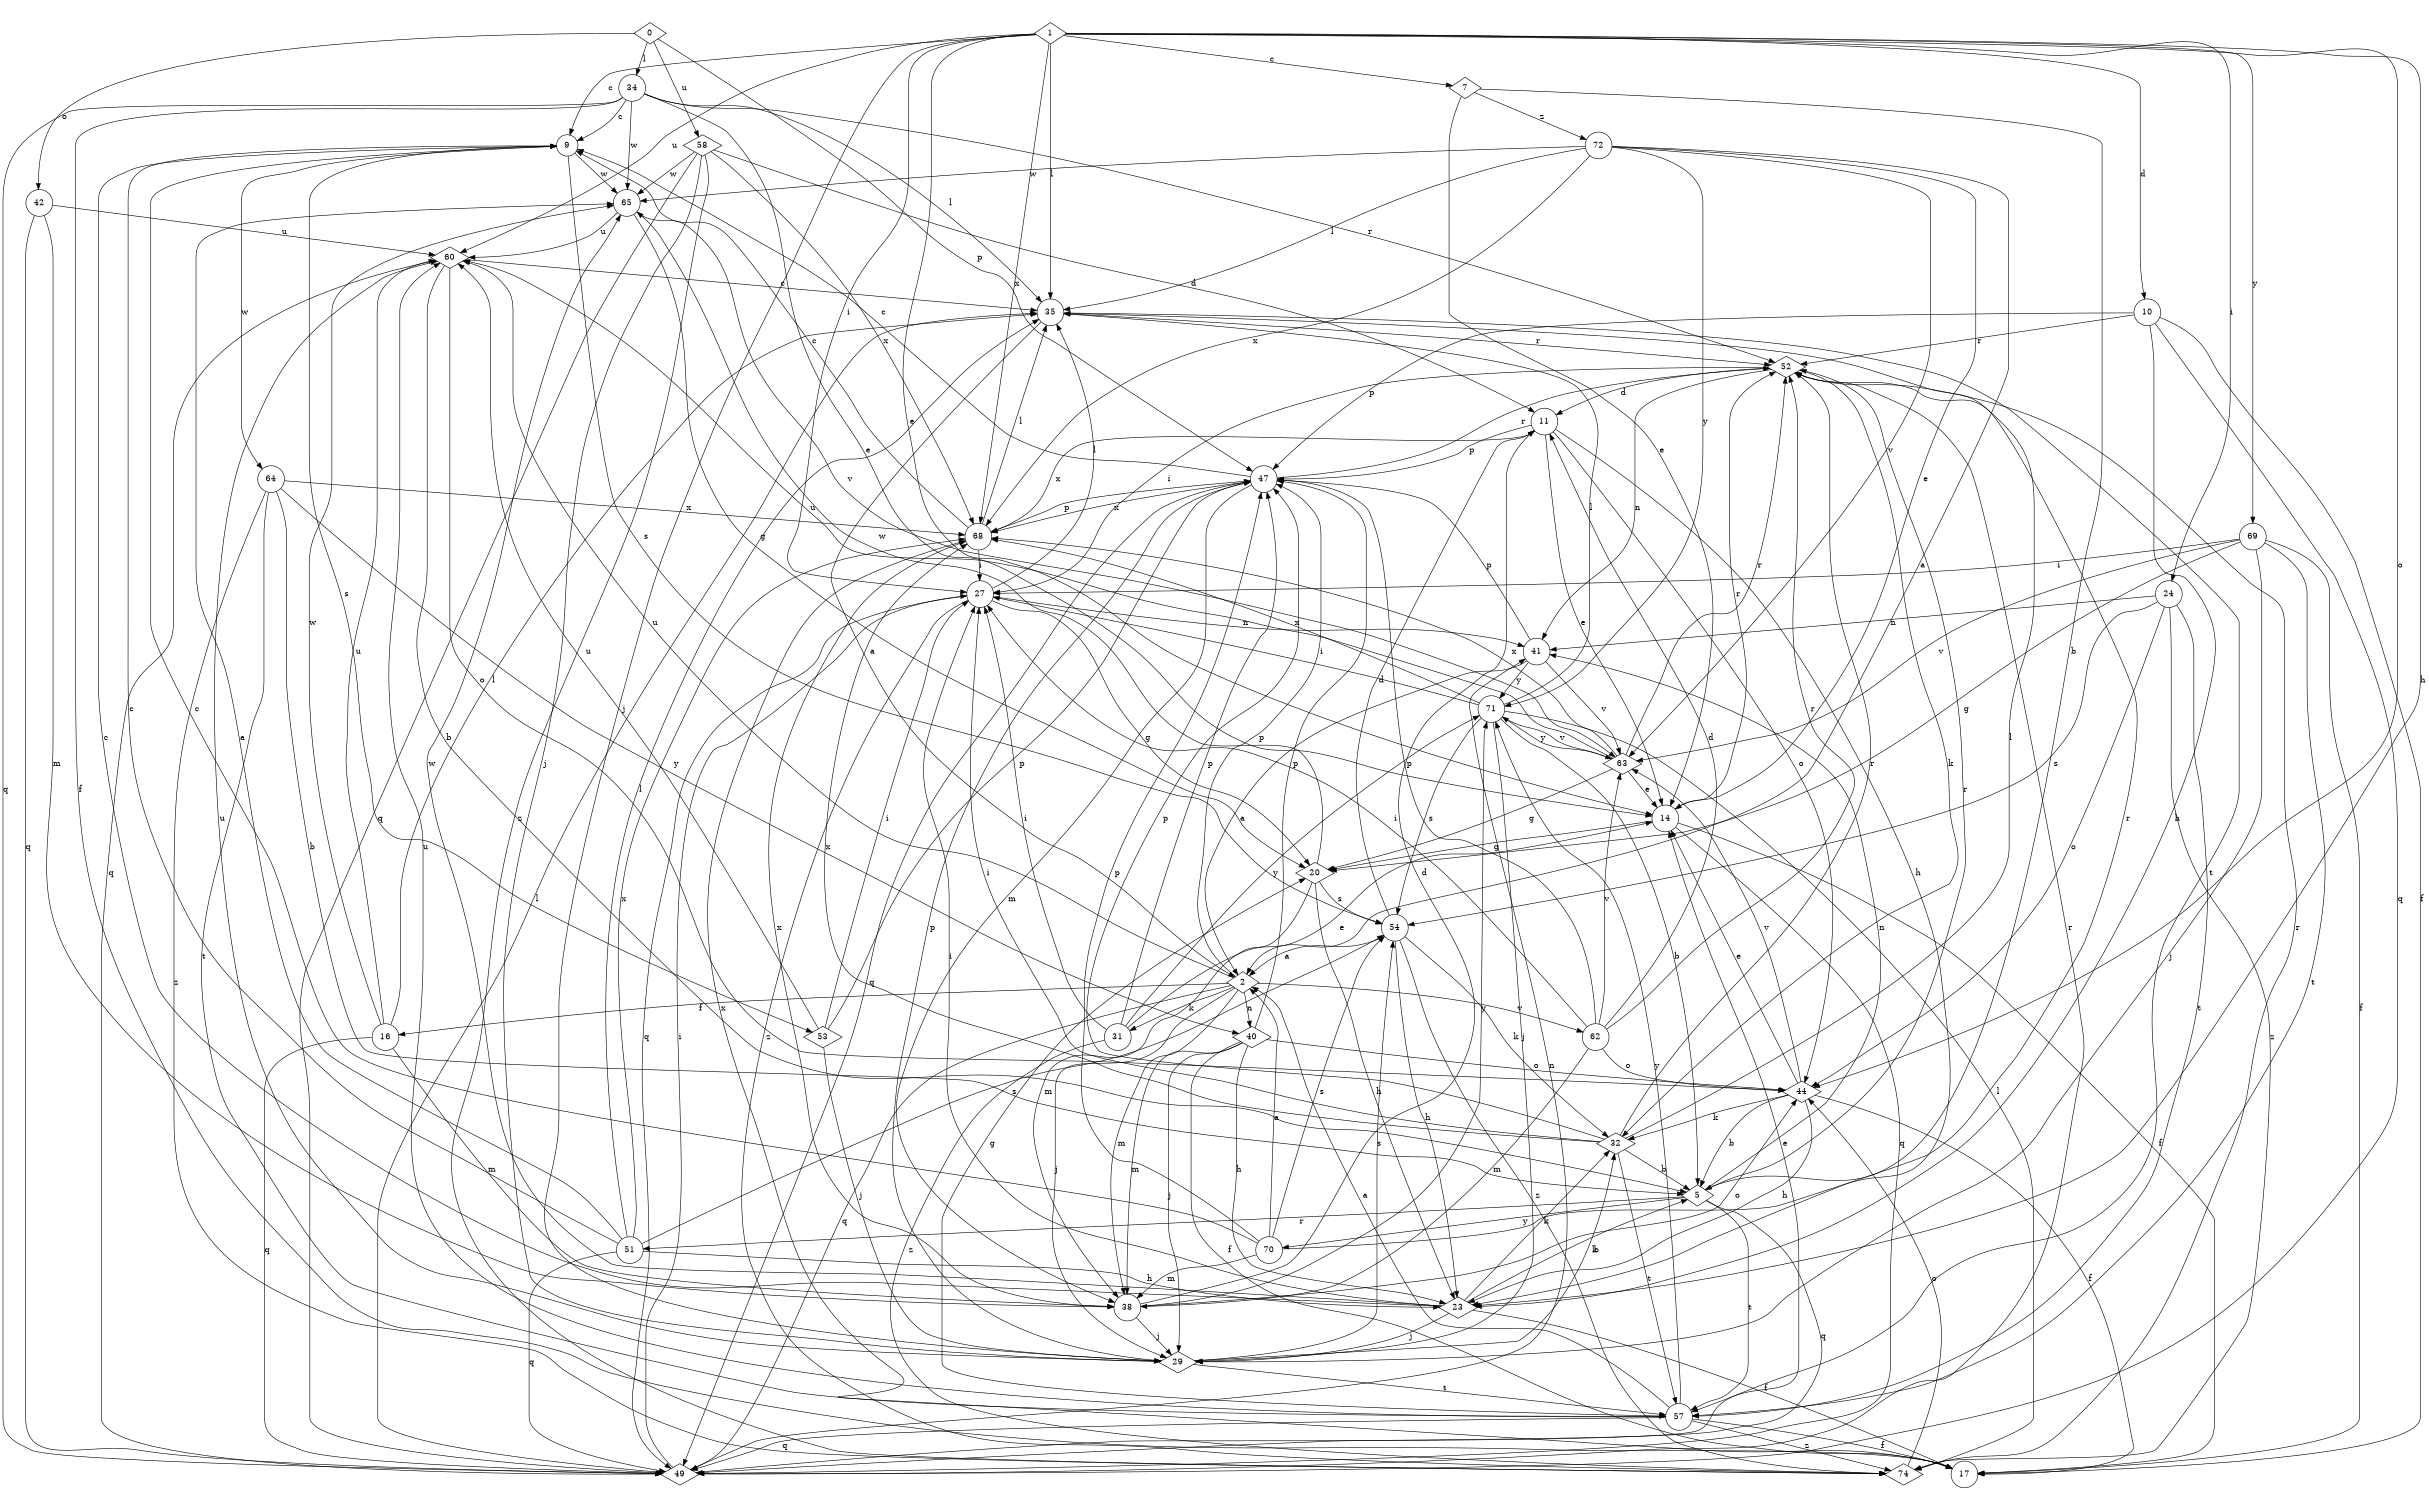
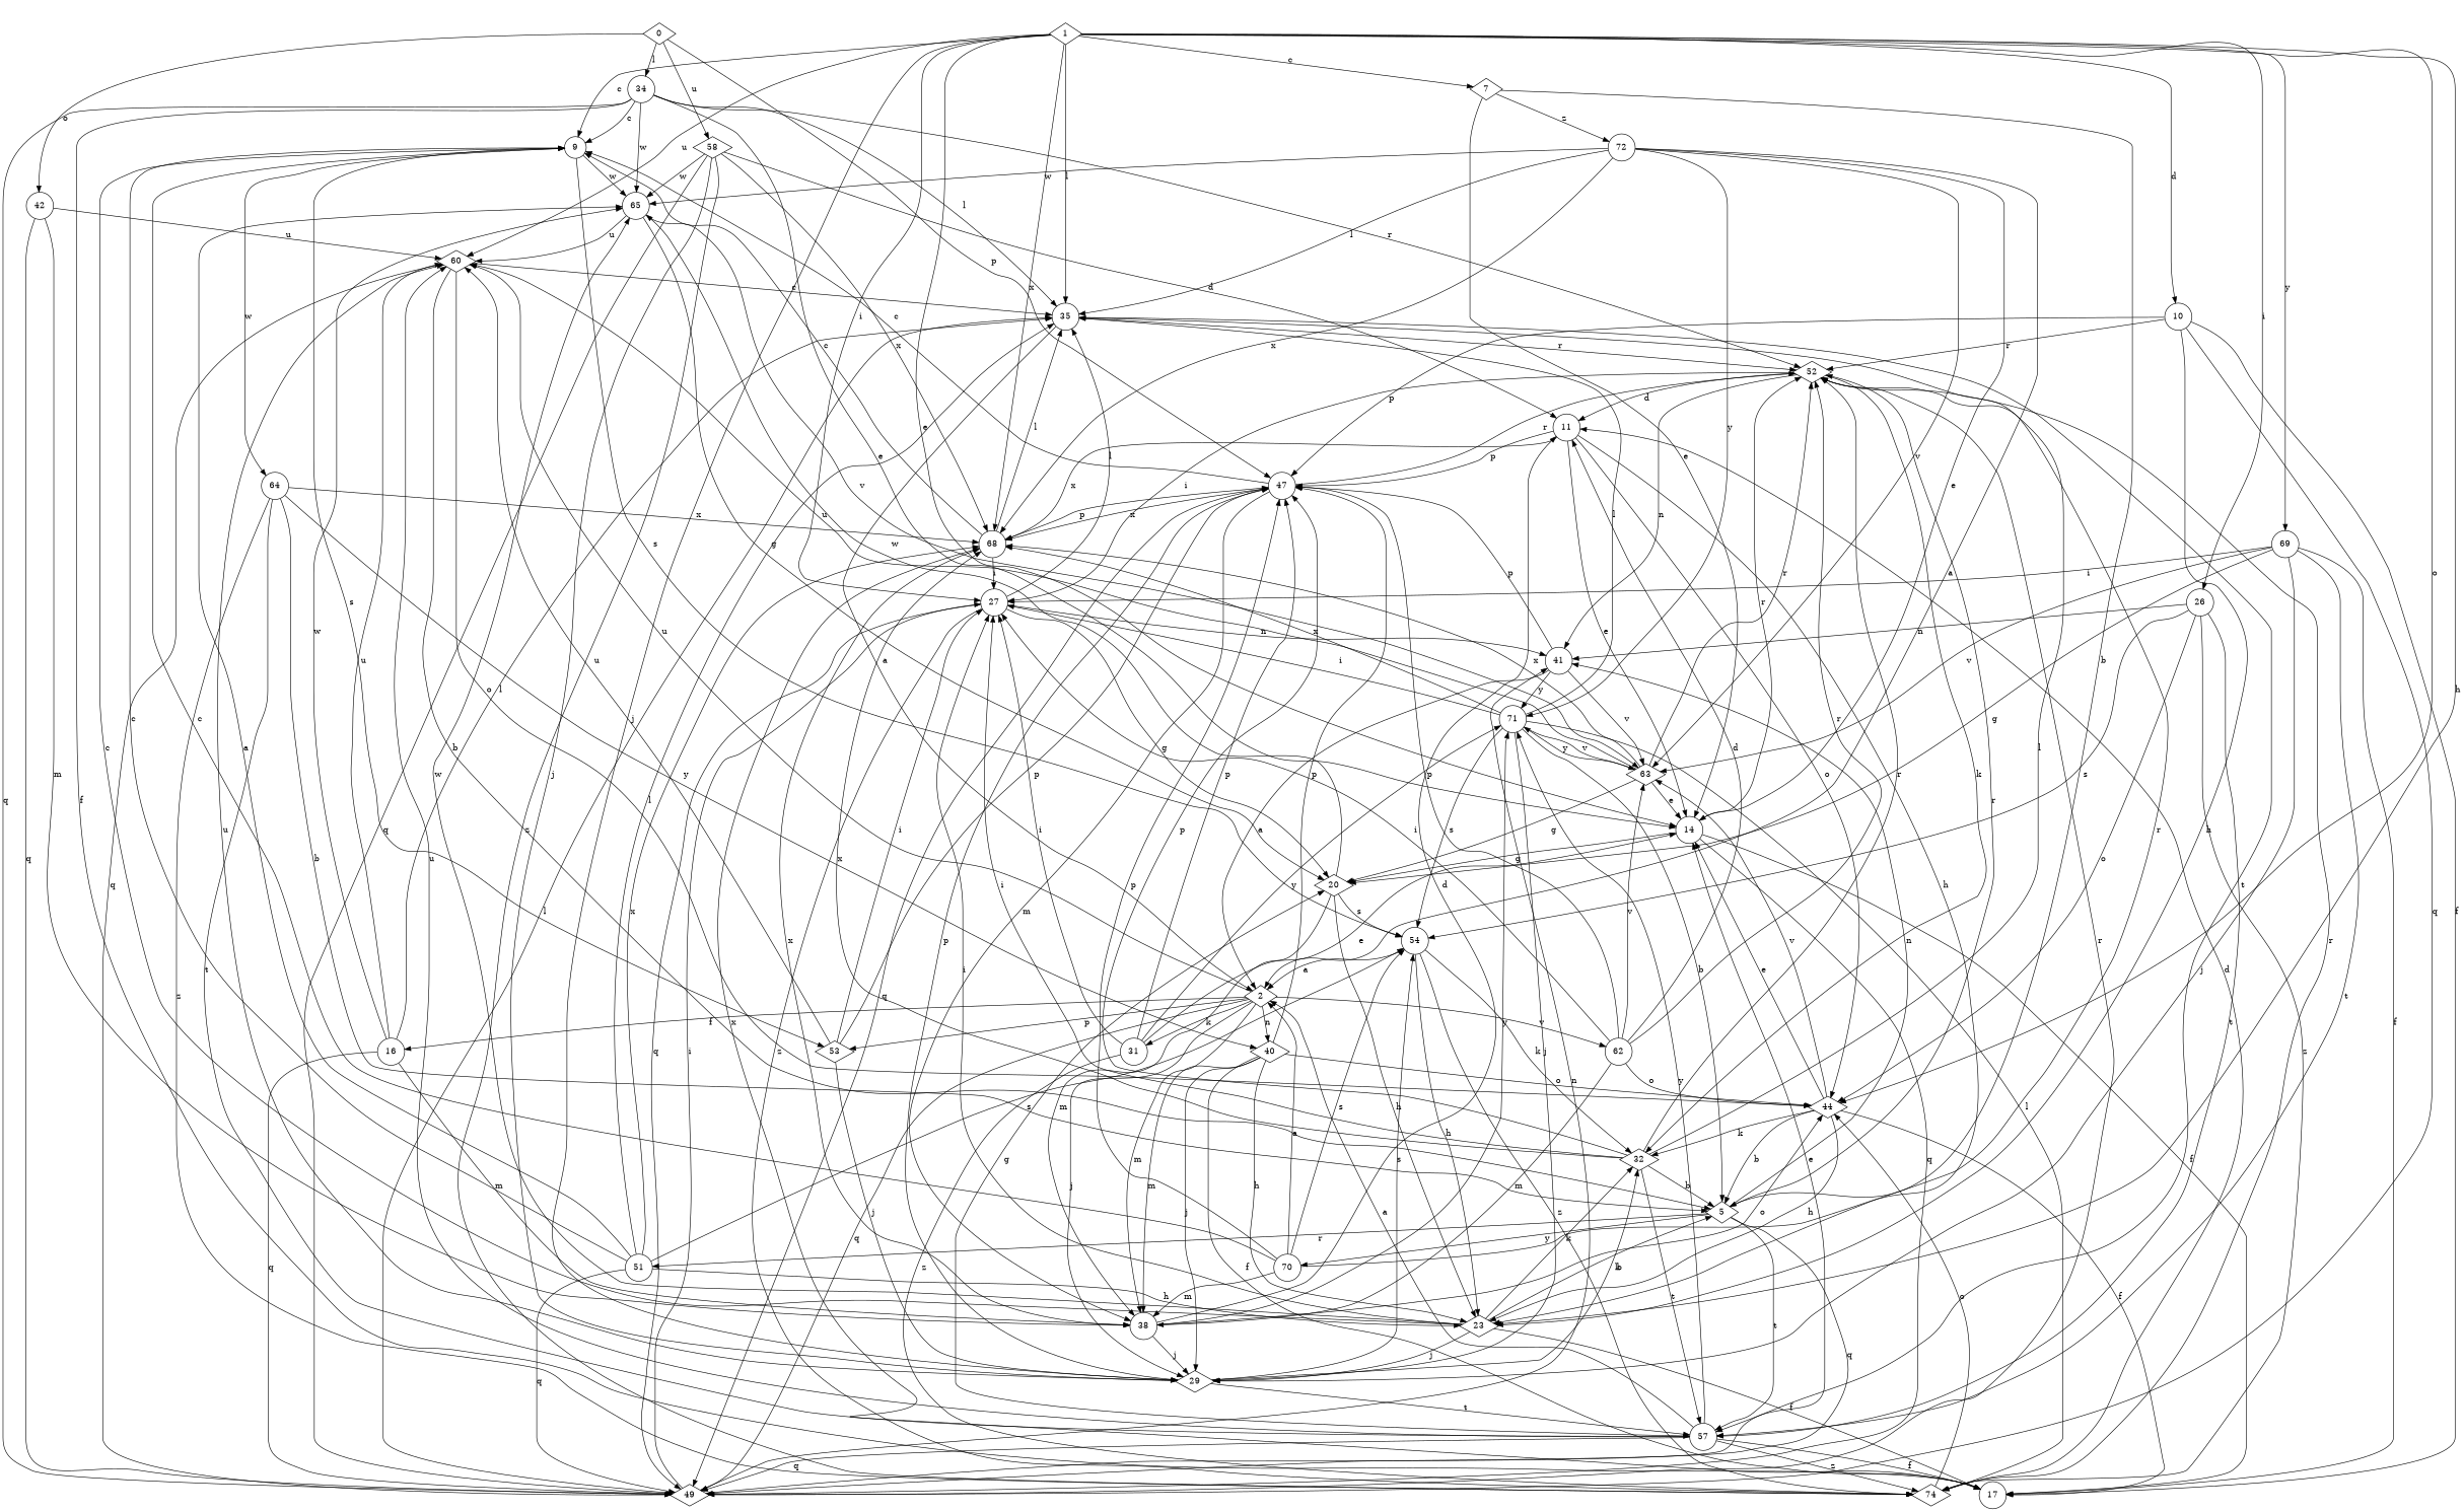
  strict digraph {
    node [shape=circle]
    0 [shape=diamond]
    34
    42
    47
    58 [shape=diamond]
    9
    14
    35
    49 [shape=diamond]
    52 [shape=diamond]
    65
    17
    60 [shape=diamond]
    38
    68
    29 [shape=diamond]
    11
    74 [shape=diamond]
    1 [shape=diamond]
    7 [shape=diamond]
    10
    23 [shape=diamond]
-   24
+   24 [label=26]
    27
    44 [shape=diamond]
    69
    5 [shape=diamond]
    72
    53 [shape=diamond]
    54
    64
    20 [shape=diamond]
    32 [shape=diamond]
    41
    57
    2 [shape=diamond]
    63 [shape=diamond]
    16
    31
    40 [shape=diamond]
    62
    71
    51
    70
    0 -> 34 [label=l]
    0 -> 42 [label=o]
    0 -> 47 [label=p]
    0 -> 58 [label=u]
    34 -> 9 [label=c]
    34 -> 14 [label=e]
    34 -> 35 [label=l]
    34 -> 49 [label=q]
    34 -> 52 [label=r]
    34 -> 65 [label=w]
    34 -> 17 [label=f]
    42 -> 49 [label=q]
    42 -> 60 [label=u]
    42 -> 38 [label=m]
    47 -> 9 [label=c]
    47 -> 49 [label=q]
    47 -> 52 [label=r]
    47 -> 38 [label=m]
    47 -> 68 [label=x]
    58 -> 49 [label=q]
    58 -> 65 [label=w]
    58 -> 68 [label=x]
    58 -> 29 [label=j]
    58 -> 11 [label=d]
    58 -> 74 [label=z]
    9 -> 65 [label=w]
    9 -> 53 [label=s]
    9 -> 54 [label=s]
    9 -> 64 [label=w]
    14 -> 49 [label=q]
    14 -> 52 [label=r]
    14 -> 17 [label=f]
    14 -> 20 [label=g]
    35 -> 52 [label=r]
    35 -> 57 [label=t]
    35 -> 2 [label=a]
    49 -> 14 [label=e]
    49 -> 35 [label=l]
    49 -> 52 [label=r]
    49 -> 27 [label=i]
    49 -> 41 [label=n]
    52 -> 11 [label=d]
    52 -> 27 [label=i]
    52 -> 32 [label=k]
    52 -> 41 [label=n]
    65 -> 60 [label=u]
    65 -> 20 [label=g]
    65 -> 63 [label=v]
    17 -> 68 [label=x]
    60 -> 35 [label=c]
    60 -> 49 [label=q]
    60 -> 44 [label=o]
    60 -> 5 [label=b]
    38 -> 68 [label=x]
    38 -> 29 [label=j]
    38 -> 11 [label=d]
    38 -> 44 [label=o]
    38 -> 71 [label=y]
    68 -> 47 [label=p]
    68 -> 9 [label=c]
    68 -> 35 [label=l]
    68 -> 27 [label=i]
    29 -> 47 [label=p]
    29 -> 60 [label=u]
    29 -> 54 [label=s]
    29 -> 32 [label=k]
    29 -> 57 [label=t]
    11 -> 47 [label=p]
    11 -> 14 [label=e]
    11 -> 68 [label=x]
    11 -> 23 [label=h]
    11 -> 44 [label=o]
    74 -> 52 [label=r]
-   54 -> 11 [label=d]
+   74 -> 11 [label=d]
    74 -> 44 [label=o]
    1 -> 9 [label=c]
    1 -> 14 [label=e]
    1 -> 35 [label=l]
    1 -> 60 [label=u]
    1 -> 68 [label=x]
    1 -> 29 [label=j]
    1 -> 7 [label=c]
    1 -> 10 [label=d]
    1 -> 23 [label=h]
    1 -> 24 [label=i]
    1 -> 27 [label=i]
    1 -> 44 [label=o]
    1 -> 69 [label=y]
    7 -> 14 [label=e]
    7 -> 5 [label=b]
    7 -> 72 [label=z]
    10 -> 47 [label=p]
    10 -> 49 [label=q]
    10 -> 52 [label=r]
    10 -> 17 [label=f]
    10 -> 23 [label=h]
    23 -> 9 [label=c]
    23 -> 65 [label=w]
    23 -> 17 [label=f]
    23 -> 29 [label=j]
    23 -> 27 [label=i]
    23 -> 5 [label=b]
    23 -> 32 [label=k]
    24 -> 74 [label=z]
    24 -> 44 [label=o]
    24 -> 54 [label=s]
    24 -> 41 [label=n]
    24 -> 57 [label=t]
    27 -> 35 [label=l]
    27 -> 49 [label=q]
    27 -> 74 [label=z]
    27 -> 20 [label=g]
    27 -> 41 [label=n]
    44 -> 14 [label=e]
    44 -> 17 [label=f]
    44 -> 23 [label=h]
    44 -> 5 [label=b]
    44 -> 32 [label=k]
    44 -> 63 [label=v]
    69 -> 17 [label=f]
    69 -> 29 [label=j]
    69 -> 27 [label=i]
    69 -> 20 [label=g]
    69 -> 57 [label=t]
    69 -> 63 [label=v]
    5 -> 49 [label=q]
    5 -> 52 [label=r]
    5 -> 41 [label=n]
    5 -> 57 [label=t]
    5 -> 51 [label=r]
    5 -> 70 [label=y]
    72 -> 14 [label=e]
    72 -> 35 [label=l]
    72 -> 65 [label=w]
    72 -> 68 [label=x]
    72 -> 2 [label=a]
    72 -> 63 [label=v]
    72 -> 71 [label=y]
    53 -> 47 [label=p]
    53 -> 60 [label=u]
    53 -> 29 [label=j]
    53 -> 27 [label=i]
    54 -> 74 [label=z]
    54 -> 23 [label=h]
    54 -> 32 [label=k]
    54 -> 2 [label=a]
    64 -> 68 [label=x]
    64 -> 74 [label=z]
    64 -> 5 [label=b]
    64 -> 57 [label=t]
    64 -> 40 [label=y]
    20 -> 65 [label=w]
    20 -> 38 [label=m]
    20 -> 23 [label=h]
    20 -> 54 [label=s]
    32 -> 47 [label=p]
    32 -> 35 [label=l]
    32 -> 52 [label=r]
    32 -> 68 [label=x]
    32 -> 27 [label=i]
    32 -> 5 [label=b]
    32 -> 57 [label=t]
    41 -> 47 [label=p]
    41 -> 2 [label=a]
    41 -> 63 [label=v]
    41 -> 71 [label=y]
    57 -> 49 [label=q]
    57 -> 17 [label=f]
    57 -> 60 [label=u]
    57 -> 74 [label=z]
    57 -> 20 [label=g]
    57 -> 2 [label=a]
    57 -> 71 [label=y]
-   2 -> 47 [label=p]
+   2 -> 53 [label=p]
    2 -> 49 [label=q]
    2 -> 60 [label=u]
    2 -> 38 [label=m]
    2 -> 29 [label=j]
    2 -> 16 [label=f]
    2 -> 31 [label=k]
    2 -> 40 [label=n]
    2 -> 62 [label=v]
    63 -> 14 [label=e]
    63 -> 52 [label=r]
    63 -> 60 [label=u]
    63 -> 68 [label=x]
    63 -> 20 [label=g]
    63 -> 71 [label=y]
    16 -> 35 [label=l]
    16 -> 49 [label=q]
    16 -> 65 [label=w]
    16 -> 60 [label=u]
    16 -> 38 [label=m]
    31 -> 47 [label=p]
    31 -> 14 [label=e]
    31 -> 74 [label=z]
    31 -> 27 [label=i]
    31 -> 71 [label=y]
    40 -> 47 [label=p]
    40 -> 17 [label=f]
    40 -> 38 [label=m]
    40 -> 29 [label=j]
    40 -> 23 [label=h]
    40 -> 44 [label=o]
    62 -> 47 [label=p]
    62 -> 52 [label=r]
    62 -> 38 [label=m]
    62 -> 11 [label=d]
    62 -> 27 [label=i]
    62 -> 44 [label=o]
    62 -> 63 [label=v]
    71 -> 35 [label=l]
    71 -> 68 [label=x]
    71 -> 29 [label=j]
    71 -> 74 [label=l]
    71 -> 27 [label=i]
    71 -> 5 [label=b]
    71 -> 54 [label=s]
    71 -> 63 [label=v]
    51 -> 9 [label=c]
    51 -> 35 [label=l]
    51 -> 49 [label=q]
    51 -> 65 [label=a]
    51 -> 68 [label=x]
    51 -> 23 [label=h]
    51 -> 54 [label=s]
    70 -> 47 [label=p]
    70 -> 9 [label=c]
    70 -> 52 [label=r]
    70 -> 38 [label=m]
    70 -> 54 [label=s]
    70 -> 2 [label=a]
  }
